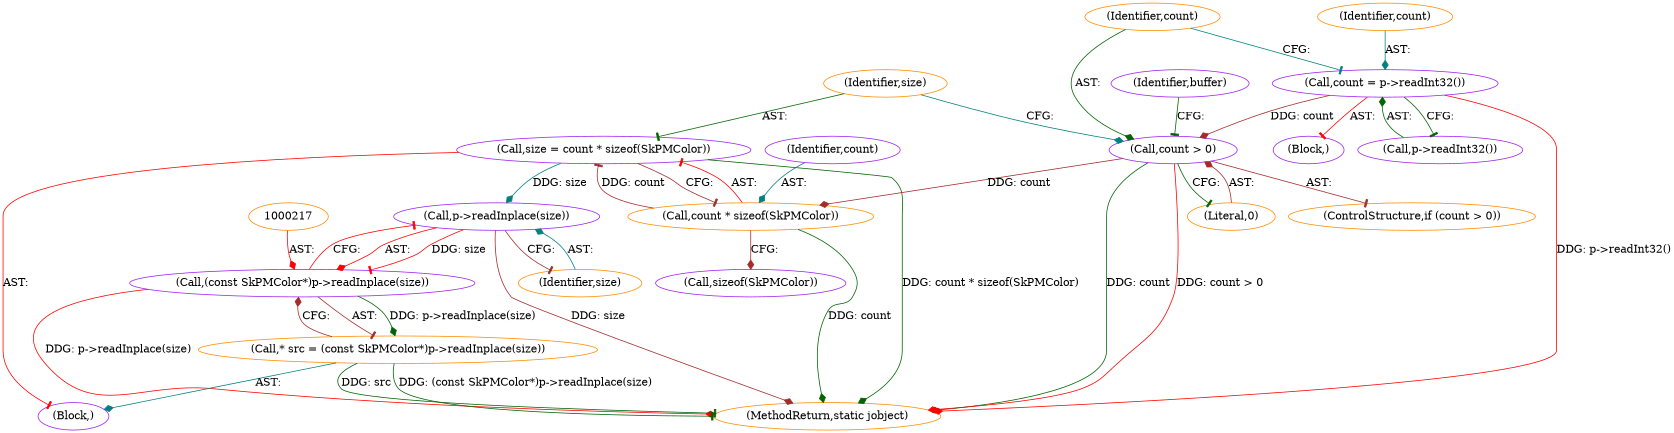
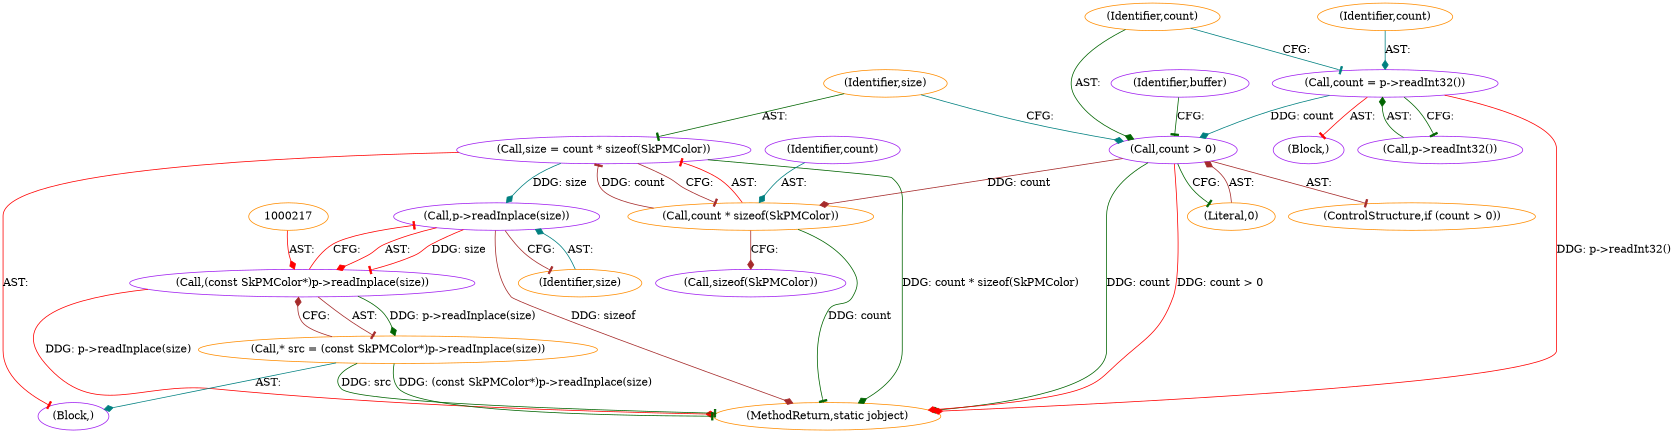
  digraph {
    node [color=purple]
    edge [arrowhead=diamond color=darkgreen]
    n1 [label="(Call,size = count * sizeof(SkPMColor))"]
    n2 [color=darkorange label="(Call,count * sizeof(SkPMColor))"]
    n3 [label="(Call,p->readInplace(size))"]
    n4 [color=darkorange label="(MethodReturn,static jobject)"]
    n5 [label="(Block,)"]
    n6 [label="(Call,sizeof(SkPMColor))"]
    n7 [label="(Call,(const SkPMColor*)p->readInplace(size))"]
    n8 [color=darkorange label="(Identifier,size)"]
    n9 [label="(Call,count > 0)"]
    n10 [color=darkorange label="(Literal,0)"]
    n11 [color=darkorange label="(ControlStructure,if (count > 0))"]
    n12 [label="(Call,count = p->readInt32())"]
    n13 [label="(Block,)"]
    n14 [label="(Call,p->readInt32())"]
    n15 [color=darkorange label="(Call,* src = (const SkPMColor*)p->readInplace(size))"]
    n16 [color=darkorange label="(Identifier,count)"]
    n17 [color=darkorange label="(Identifier,size)"]
    n18 [label="(Identifier,count)"]
    n19 [color=darkorange label="(Identifier,count)"]
    n20 [label="(Identifier,buffer)"]
    1000217 [color=darkorange]
    n1 -> n2 [arrowhead=tee color=brown label="CFG: "]
    n1 -> n3 [color=teal label="DDG: size"]
    n1 -> n4 [label="DDG: count * sizeof(SkPMColor)"]
    n1 -> n5 [arrowhead=tee color=red label="AST: "]
    n2 -> n1 [arrowhead=tee color=red label="AST: "]
    n2 -> n1 [arrowhead=tee color=brown label="DDG: count"]
-   n2 -> n4 [label="DDG: count"]
+   n2 -> n4 [arrowhead=tee label="DDG: count"]
    n2 -> n6 [color=brown label="CFG: "]
-   n3 -> n4 [color=brown label="DDG: size"]
+   n3 -> n4 [color=brown label="DDG: sizeof"]
    n3 -> n7 [color=red label="AST: "]
    n3 -> n7 [arrowhead=tee color=red label="DDG: size"]
    n3 -> n8 [arrowhead=tee color=brown label="CFG: "]
    n7 -> n3 [arrowhead=tee color=red label="CFG: "]
    n7 -> n4 [color=red label="DDG: p->readInplace(size)"]
    n7 -> n15 [arrowhead=tee color=brown label="AST: "]
    n7 -> n15 [label="DDG: p->readInplace(size)"]
    n8 -> n3 [color=teal label="AST: "]
    n9 -> n2 [color=brown label="DDG: count"]
    n9 -> n4 [label="DDG: count"]
    n9 -> n4 [color=red label="DDG: count > 0"]
    n9 -> n10 [arrowhead=tee label="CFG: "]
    n9 -> n11 [arrowhead=tee color=brown label="AST: "]
    n10 -> n9 [color=brown label="AST: "]
    n12 -> n4 [color=red label="DDG: p->readInt32()"]
-   n12 -> n9 [color=brown label="DDG: count"]
+   n12 -> n9 [color=teal label="DDG: count"]
    n12 -> n13 [arrowhead=tee color=red label="AST: "]
    n12 -> n14 [arrowhead=tee label="CFG: "]
    n14 -> n12 [label="AST: "]
    n15 -> n4 [arrowhead=tee label="DDG: (const SkPMColor*)p->readInplace(size)"]
    n15 -> n4 [arrowhead=tee label="DDG: src"]
    n15 -> n5 [color=teal label="AST: "]
    n15 -> n7 [color=brown label="CFG: "]
    n16 -> n12 [color=teal label="AST: "]
    n17 -> n1 [arrowhead=tee label="AST: "]
    n17 -> n9 [color=teal label="CFG: "]
    n18 -> n2 [color=teal label="AST: "]
    n19 -> n9 [label="AST: "]
    n19 -> n12 [arrowhead=tee color=teal label="CFG: "]
    n20 -> n9 [arrowhead=tee label="CFG: "]
    1000217 -> n7 [color=red label="AST: "]
  }
